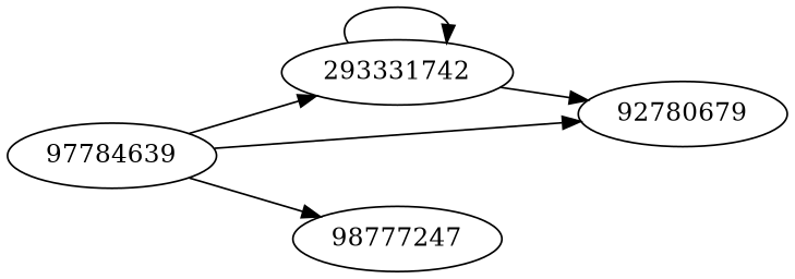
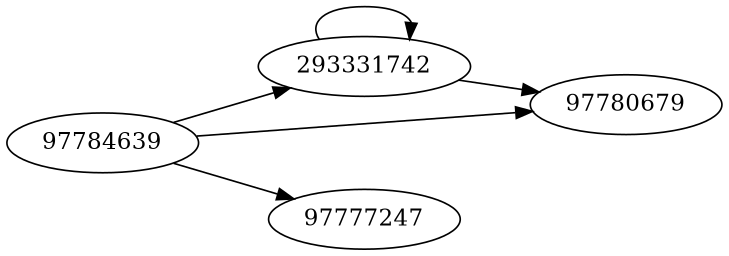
  digraph {
    rankdir=LR
    293331742
-   97780679 [label=92780679]
+   97780679
    97784639
-   97777247 [label=98777247]
+   97777247
    293331742 -> 293331742
    293331742 -> 97780679
    97784639 -> 293331742
    97784639 -> 97780679
    97784639 -> 97777247
  }
